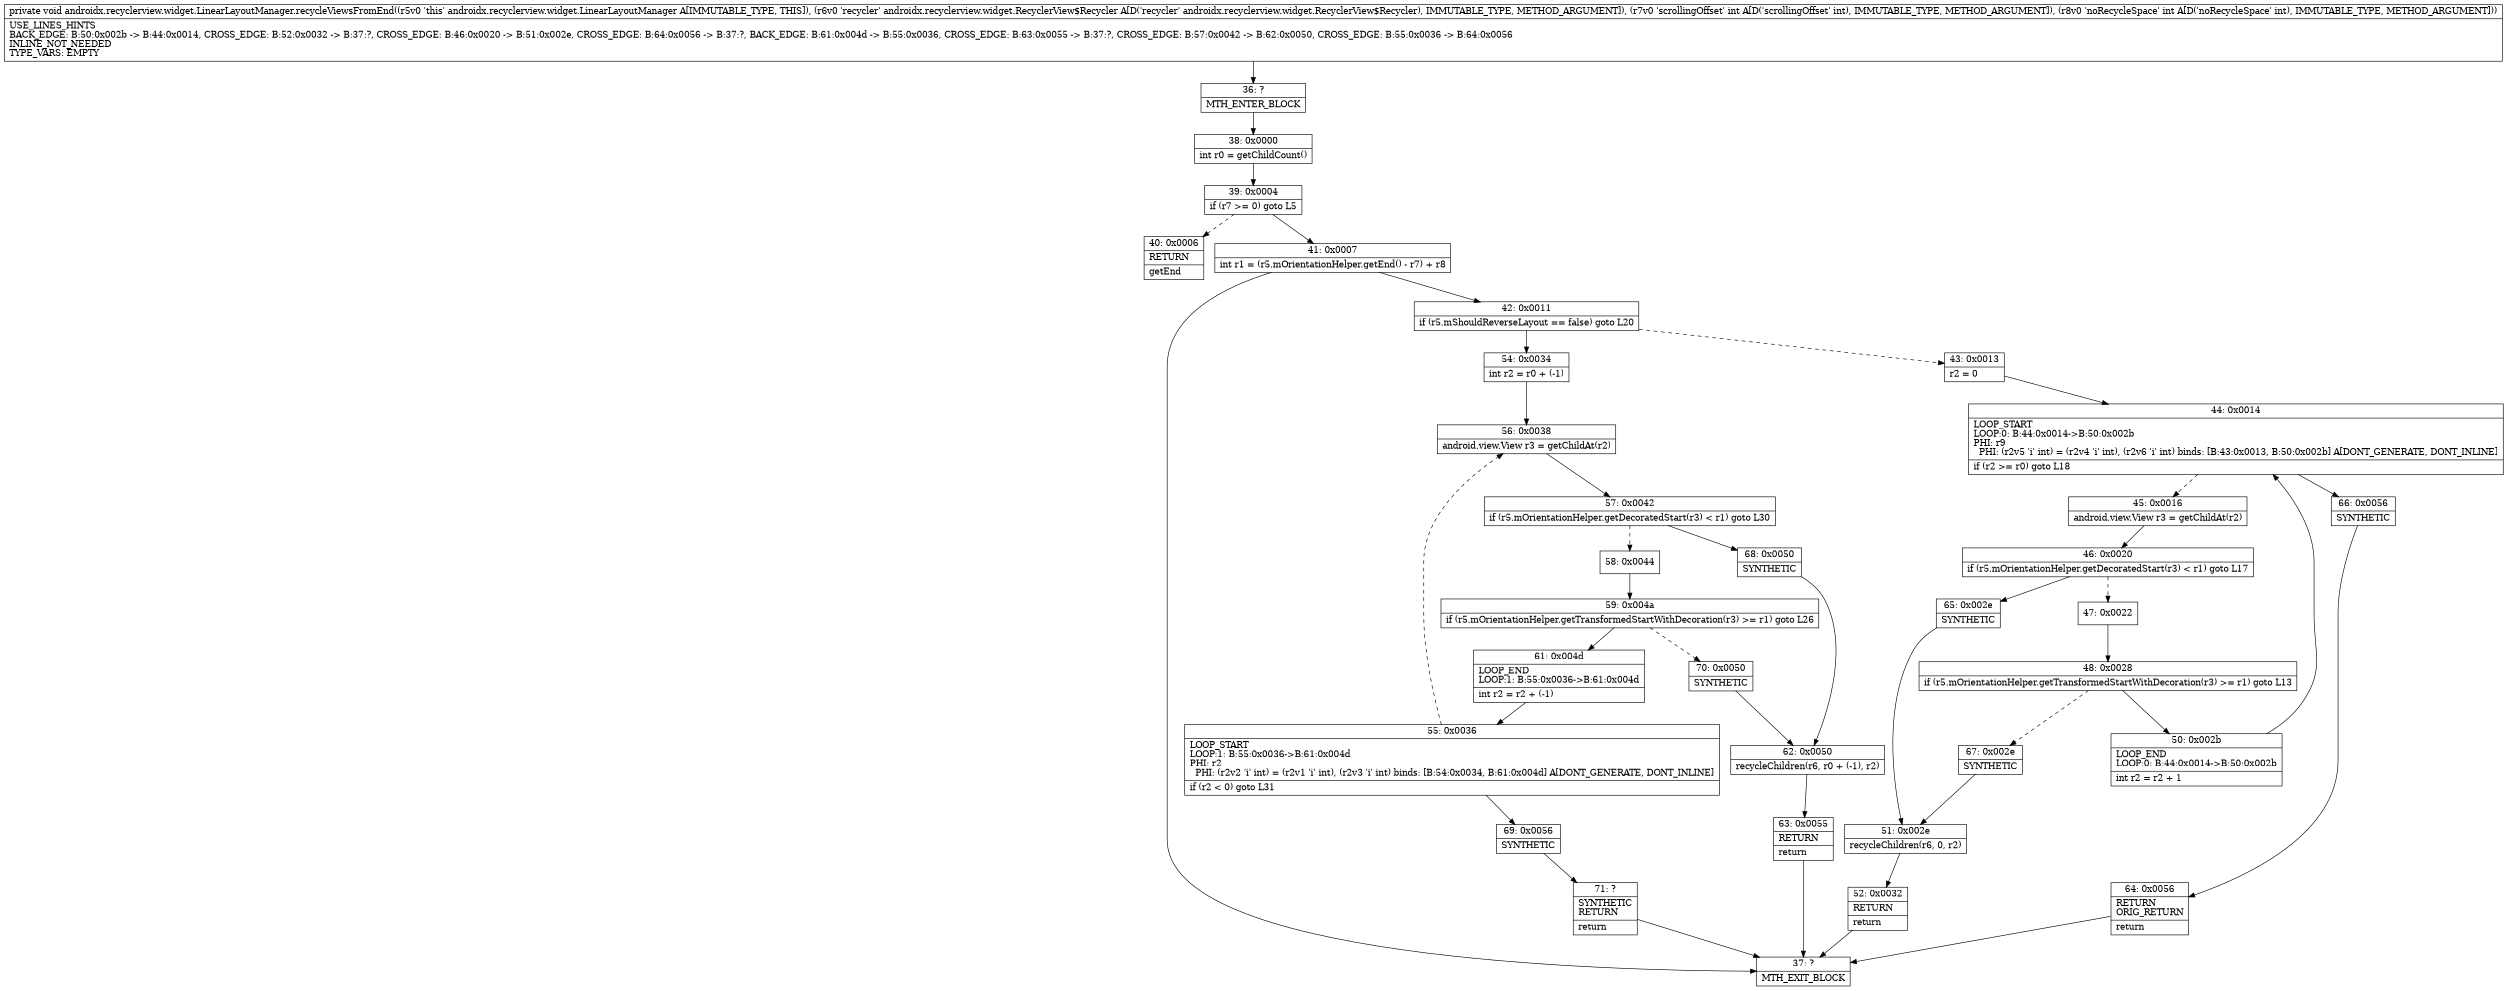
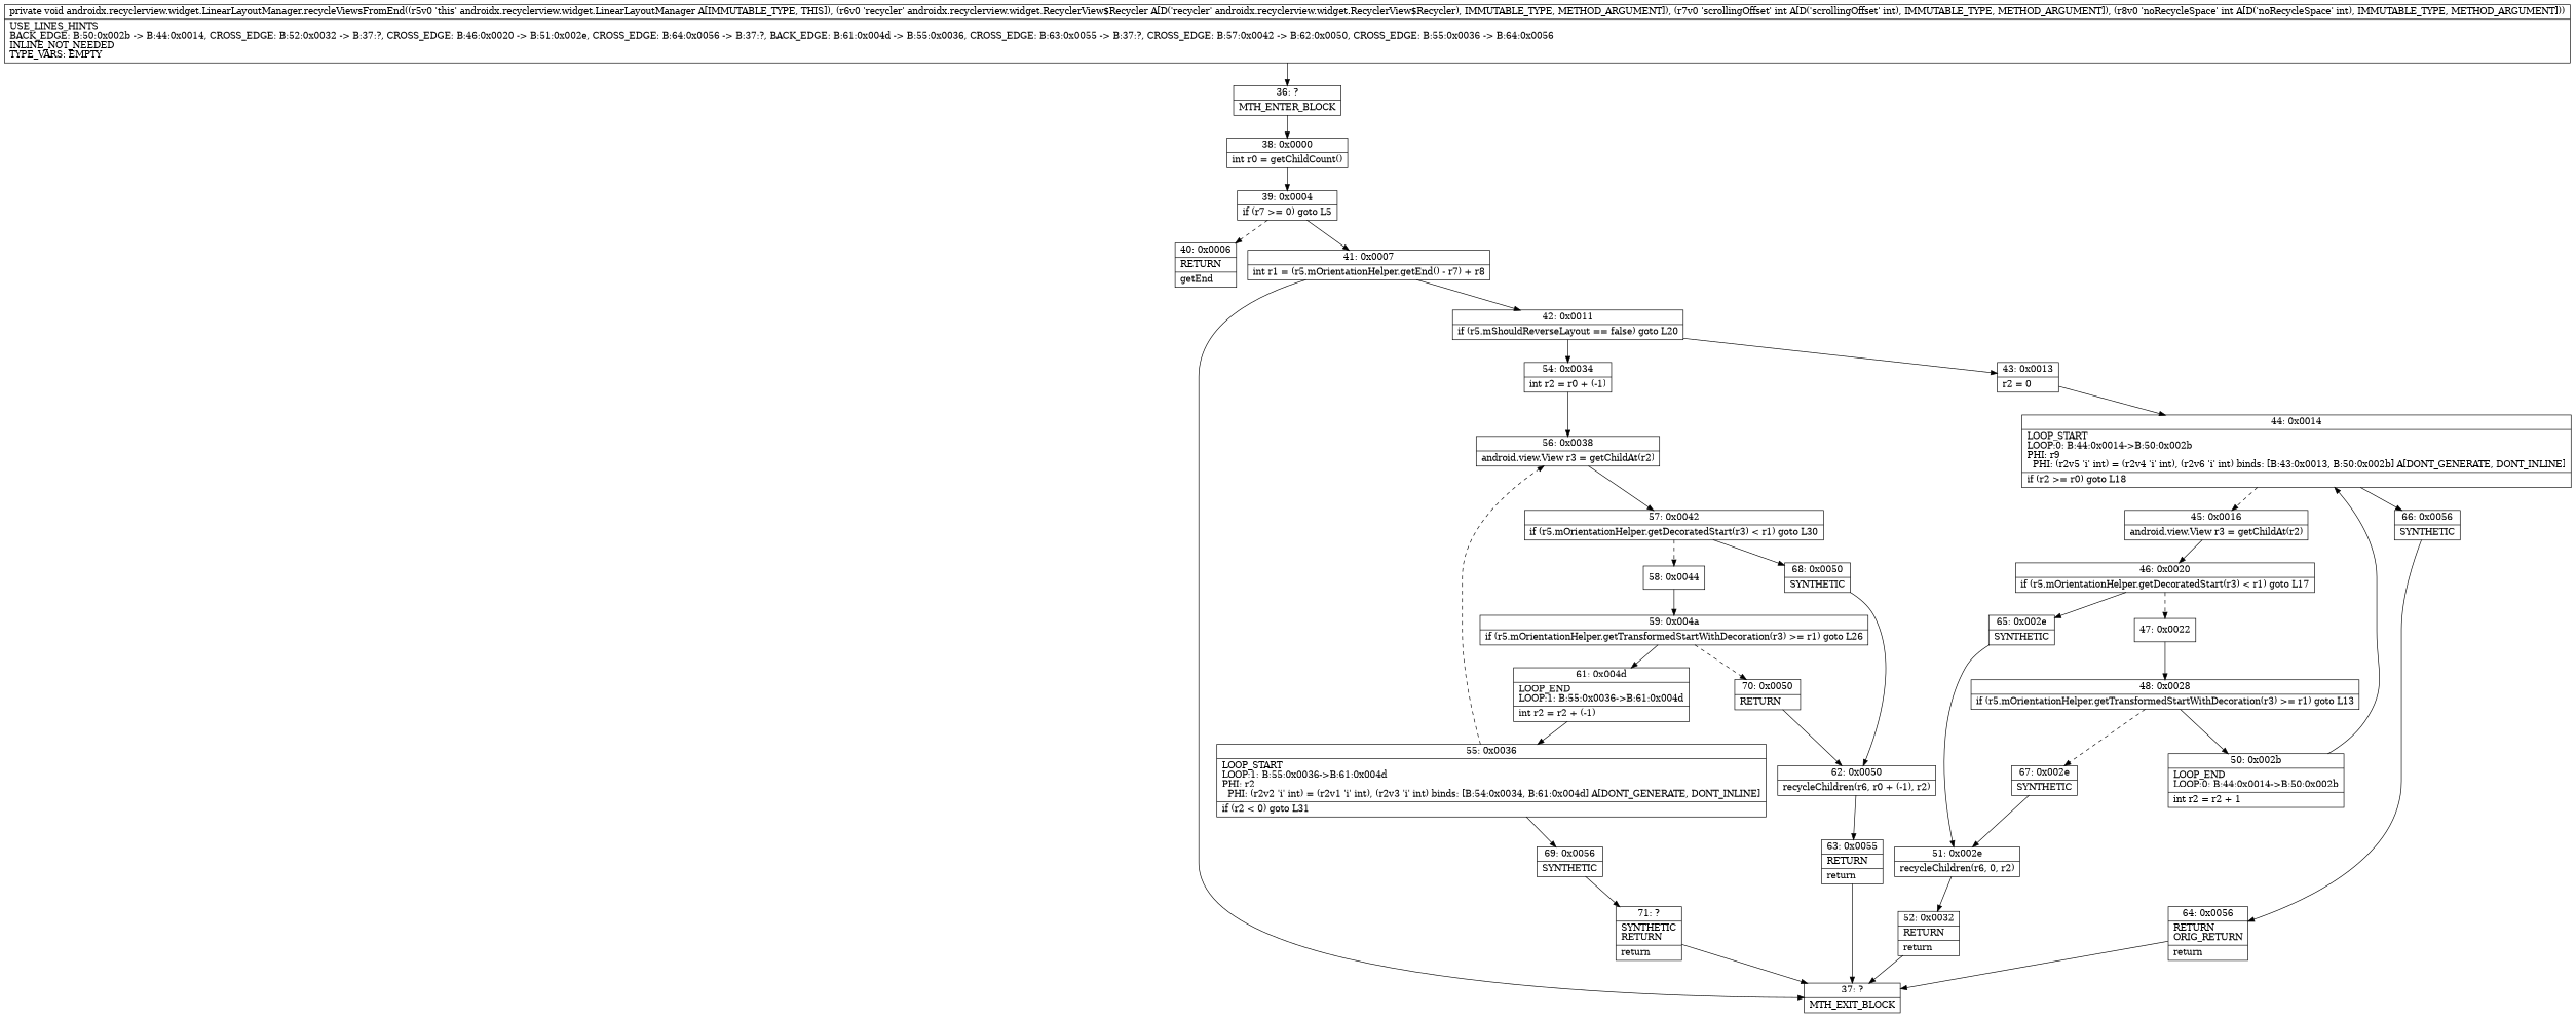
  digraph {
    node [shape=record]
    n1 [label="{36\:\ ?|MTH_ENTER_BLOCK\l}"]
    n2 [label="{38\:\ 0x0000|int r0 = getChildCount()\l}"]
    n3 [label="{39\:\ 0x0004|if (r7 \>= 0) goto L5\l}"]
    n4 [label="{40\:\ 0x0006|RETURN\l|getEnd\l}"]
    n5 [label="{41\:\ 0x0007|int r1 = (r5.mOrientationHelper.getEnd() \- r7) + r8\l}"]
    n6 [label="{37\:\ ?|MTH_EXIT_BLOCK\l}"]
    n7 [label="{42\:\ 0x0011|if (r5.mShouldReverseLayout == false) goto L20\l}"]
    n8 [label="{43\:\ 0x0013|r2 = 0\l}"]
    n9 [label="{54\:\ 0x0034|int r2 = r0 + (\-1)\l}"]
    n10 [label="{44\:\ 0x0014|LOOP_START\lLOOP:0: B:44:0x0014\-\>B:50:0x002b\lPHI: r9 \l  PHI: (r2v5 'i' int) = (r2v4 'i' int), (r2v6 'i' int) binds: [B:43:0x0013, B:50:0x002b] A[DONT_GENERATE, DONT_INLINE]\l|if (r2 \>= r0) goto L18\l}"]
    n11 [label="{56\:\ 0x0038|android.view.View r3 = getChildAt(r2)\l}"]
    n12 [label="{45\:\ 0x0016|android.view.View r3 = getChildAt(r2)\l}"]
    n13 [label="{66\:\ 0x0056|SYNTHETIC\l}"]
    n14 [label="{46\:\ 0x0020|if (r5.mOrientationHelper.getDecoratedStart(r3) \< r1) goto L17\l}"]
    n15 [label="{64\:\ 0x0056|RETURN\lORIG_RETURN\l|return\l}"]
    n16 [label="{47\:\ 0x0022}"]
    n17 [label="{65\:\ 0x002e|SYNTHETIC\l}"]
    n18 [label="{48\:\ 0x0028|if (r5.mOrientationHelper.getTransformedStartWithDecoration(r3) \>= r1) goto L13\l}"]
    n19 [label="{51\:\ 0x002e|recycleChildren(r6, 0, r2)\l}"]
    n20 [label="{50\:\ 0x002b|LOOP_END\lLOOP:0: B:44:0x0014\-\>B:50:0x002b\l|int r2 = r2 + 1\l}"]
    n21 [label="{67\:\ 0x002e|SYNTHETIC\l}"]
    n22 [label="{52\:\ 0x0032|RETURN\l|return\l}"]
    n23 [label="{55\:\ 0x0036|LOOP_START\lLOOP:1: B:55:0x0036\-\>B:61:0x004d\lPHI: r2 \l  PHI: (r2v2 'i' int) = (r2v1 'i' int), (r2v3 'i' int) binds: [B:54:0x0034, B:61:0x004d] A[DONT_GENERATE, DONT_INLINE]\l|if (r2 \< 0) goto L31\l}"]
    n24 [label="{69\:\ 0x0056|SYNTHETIC\l}"]
    n25 [label="{57\:\ 0x0042|if (r5.mOrientationHelper.getDecoratedStart(r3) \< r1) goto L30\l}"]
    n26 [label="{71\:\ ?|SYNTHETIC\lRETURN\l|return\l}"]
    n27 [label="{58\:\ 0x0044}"]
    n28 [label="{68\:\ 0x0050|SYNTHETIC\l}"]
    n29 [label="{59\:\ 0x004a|if (r5.mOrientationHelper.getTransformedStartWithDecoration(r3) \>= r1) goto L26\l}"]
    n30 [label="{62\:\ 0x0050|recycleChildren(r6, r0 + (\-1), r2)\l}"]
    n31 [label="{61\:\ 0x004d|LOOP_END\lLOOP:1: B:55:0x0036\-\>B:61:0x004d\l|int r2 = r2 + (\-1)\l}"]
-   n32 [label="{70\:\ 0x0050|SYNTHETIC\l}"]
+   n32 [label="{70\:\ 0x0050|RETURN\l}"]
    n33 [label="{63\:\ 0x0055|RETURN\l|return\l}"]
    n34 [label="{private void androidx.recyclerview.widget.LinearLayoutManager.recycleViewsFromEnd((r5v0 'this' androidx.recyclerview.widget.LinearLayoutManager A[IMMUTABLE_TYPE, THIS]), (r6v0 'recycler' androidx.recyclerview.widget.RecyclerView$Recycler A[D('recycler' androidx.recyclerview.widget.RecyclerView$Recycler), IMMUTABLE_TYPE, METHOD_ARGUMENT]), (r7v0 'scrollingOffset' int A[D('scrollingOffset' int), IMMUTABLE_TYPE, METHOD_ARGUMENT]), (r8v0 'noRecycleSpace' int A[D('noRecycleSpace' int), IMMUTABLE_TYPE, METHOD_ARGUMENT]))  | USE_LINES_HINTS\lBACK_EDGE: B:50:0x002b \-\> B:44:0x0014, CROSS_EDGE: B:52:0x0032 \-\> B:37:?, CROSS_EDGE: B:46:0x0020 \-\> B:51:0x002e, CROSS_EDGE: B:64:0x0056 \-\> B:37:?, BACK_EDGE: B:61:0x004d \-\> B:55:0x0036, CROSS_EDGE: B:63:0x0055 \-\> B:37:?, CROSS_EDGE: B:57:0x0042 \-\> B:62:0x0050, CROSS_EDGE: B:55:0x0036 \-\> B:64:0x0056\lINLINE_NOT_NEEDED\lTYPE_VARS: EMPTY\l}"]
    n1 -> n2
    n2 -> n3
    n3 -> n4 [style=dashed]
    n3 -> n5
    n5 -> n6
    n5 -> n7
-   n7 -> n8 [style=dashed]
+   n7 -> n8 [style=solid]
    n7 -> n9
    n8 -> n10
    n9 -> n11
    n10 -> n12 [style=dashed]
    n10 -> n13
    n11 -> n25
    n12 -> n14
    n13 -> n15
    n14 -> n16 [style=dashed]
    n14 -> n17
    n15 -> n6
    n16 -> n18
    n17 -> n19
    n18 -> n20
    n18 -> n21 [style=dashed]
    n19 -> n22
    n20 -> n10
    n21 -> n19
    n22 -> n6
    n23 -> n11 [style=dashed]
    n23 -> n24
    n24 -> n26
    n25 -> n27 [style=dashed]
    n25 -> n28
    n26 -> n6
    n27 -> n29
    n28 -> n30
    n29 -> n31
    n29 -> n32 [style=dashed]
    n30 -> n33
    n31 -> n23
    n32 -> n30
    n33 -> n6
    n34 -> n1
  }
